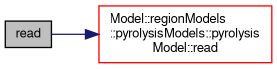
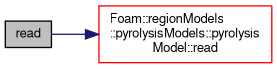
  digraph {
    rankdir=LR
    node [fontname=FreeSans fontsize=10 shape=record]
    n1 [color=black fillcolor=grey75 fontcolor=black height=0.2 label=read style=filled width=0.4]
-   n2 [color=red height=0.2 label="Model::regionModels\l::pyrolysisModels::pyrolysis\lModel::read" width=0.4]
+   n2 [color=red height=0.2 label="Foam::regionModels\l::pyrolysisModels::pyrolysis\lModel::read" width=0.4]
    n1 -> n2 [color=midnightblue fontname=FreeSans fontsize=10 labelfontname=FreeSans labelfontsize=10 style=solid]
  }
